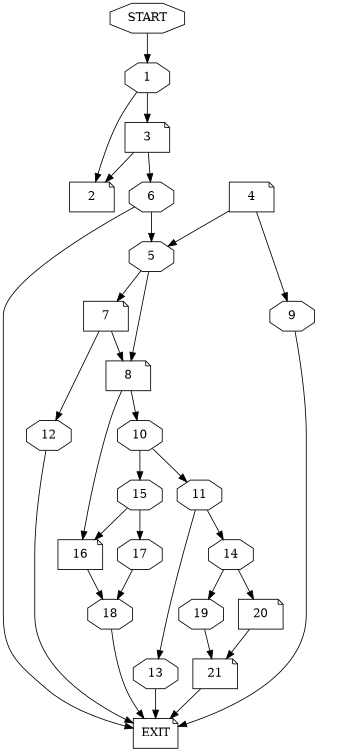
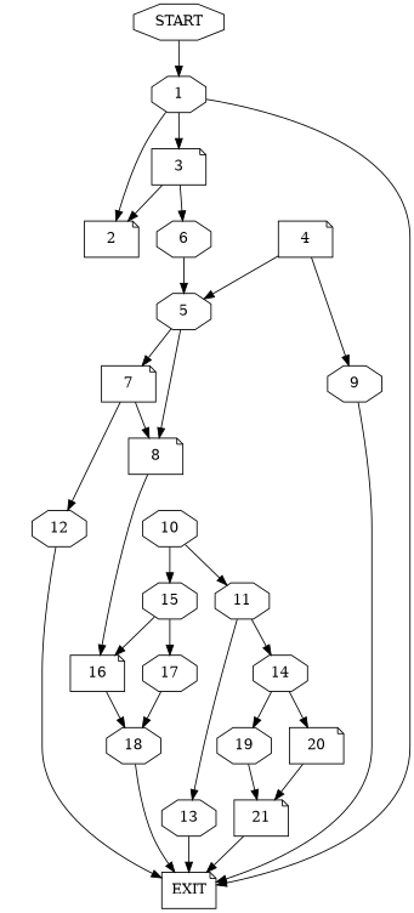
  digraph {
    node [shape=octagon]
    n1 [label=START]
    1
    2 [shape=note]
    3 [shape=note]
    n5 [label=EXIT shape=note]
    6
    4 [shape=note]
    5
    9
    7 [shape=note]
    8 [shape=note]
    12
    10
    16 [shape=note]
    11
    15
    13
    14
    17
    19
    20 [shape=note]
    21 [shape=note]
    18
    n1 -> 1
    1 -> 2
    1 -> 3
    3 -> 2
    3 -> 6
-   6 -> n5
+   1 -> n5
    6 -> 5
    4 -> 5
    4 -> 9
    5 -> 7
    5 -> 8
    9 -> n5
    7 -> 8
    7 -> 12
-   8 -> 10
    8 -> 16
    12 -> n5
    10 -> 11
    10 -> 15
    16 -> 18
    11 -> 13
    11 -> 14
    15 -> 16
    15 -> 17
    13 -> n5
    14 -> 19
    14 -> 20
    17 -> 18
    19 -> 21
    20 -> 21
    21 -> n5
    18 -> n5
  }
